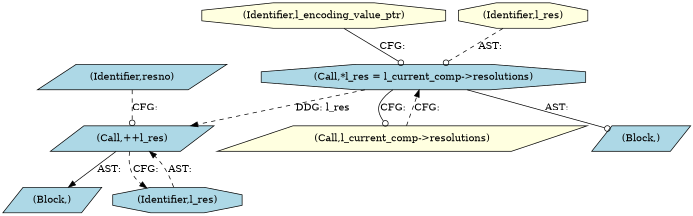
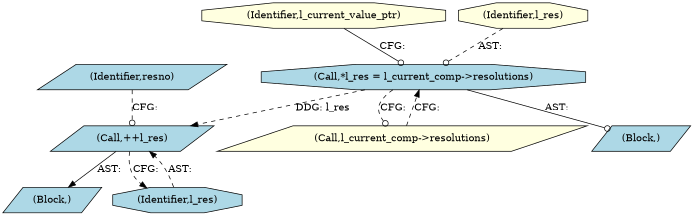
  digraph {
    node [fillcolor=lightblue shape=parallelogram style=filled]
    edge [arrowhead=normal style=dashed]
    n1 [label="(Call,*l_res = l_current_comp->resolutions)" shape=octagon]
    n2 [label="(Call,++l_res)"]
    n3 [fillcolor=lightyellow label="(Call,l_current_comp->resolutions)"]
    n4 [label="(Block,)"]
    n5 [label="(Block,)"]
    n6 [label="(Identifier,l_res)" shape=octagon]
    n7 [label="(Identifier,resno)"]
-   n8 [fillcolor=lightyellow label="(Identifier,l_encoding_value_ptr)" shape=octagon]
+   n8 [fillcolor=lightyellow label="(Identifier,l_current_value_ptr)" shape=octagon]
    n9 [fillcolor=lightyellow label="(Identifier,l_res)" shape=octagon]
    n1 -> n2 [label="DDG: l_res"]
-   n1 -> n3 [arrowhead=odot label="CFG: " style=solid]
+   n1 -> n3 [arrowhead=odot label="CFG: "]
    n1 -> n4 [arrowhead=odot label="AST: " style=solid]
    n2 -> n5 [label="AST: " style=solid]
    n2 -> n6 [label="CFG: "]
    n3 -> n1 [label="CFG: "]
    n6 -> n2 [label="AST: "]
    n7 -> n2 [arrowhead=odot label="CFG: "]
    n8 -> n1 [arrowhead=odot label="CFG: " style=solid]
    n9 -> n1 [arrowhead=odot label="AST: "]
  }
